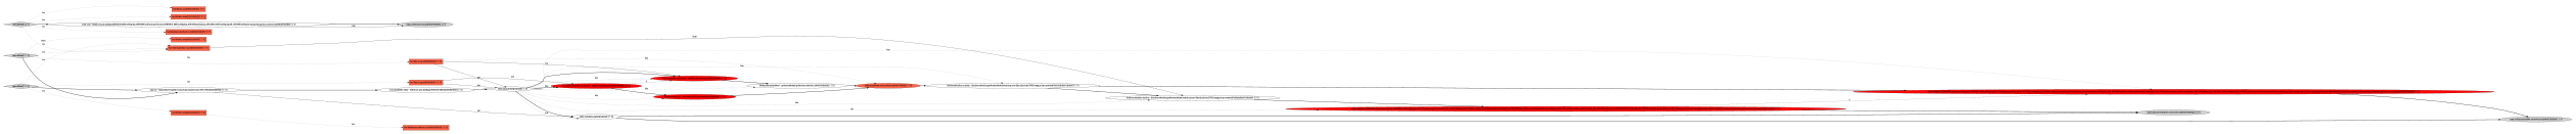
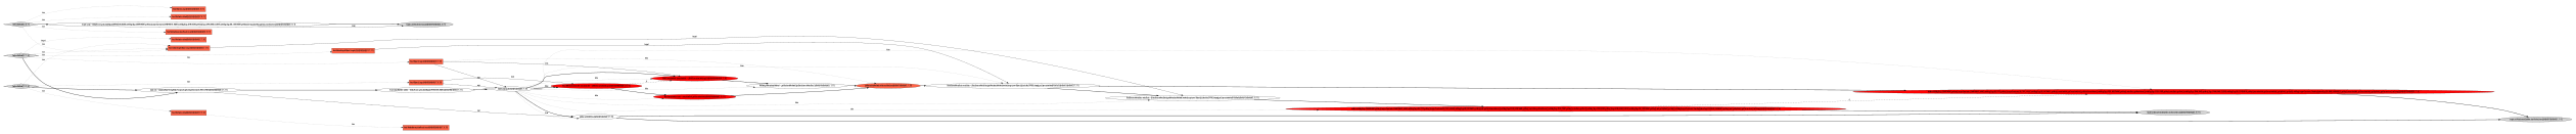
  digraph {
    fontname=Oswald
    rankdir=LR
    node [fillcolor=tomato fontname=Oswald shape=ellipse style=filled]
    edge [fontname=Oswald style=dotted]
    n1 [label="final MethodInvocationResult result@@@2@@@['0', '0', '1']" shape=box]
    n2 [fillcolor=red label="builder.withTag(Tags.COMPONENT.getKey(),JaegerConstants.COMPONENT_NAME).withTag(Tags.DB_TYPE.getKey(),JaegerConstants.DB_TYPE_VALUE).withTag(Tags.DB_INSTANCE.getKey(),unit.getDataSourceName()).withTag(Tags.PEER_HOSTNAME.getKey(),metaData.getHostName()).withTag(Tags.PEER_PORT.getKey(),metaData.getPort()).withTag(Tags.SPAN_KIND.getKey(),Tags.SPAN_KIND_CLIENT).withTag(Tags.DB_STATEMENT.getKey(),unit.getSqlUnit().getSql()).withTag(JaegerConstants.ShardingSphereTags.DB_BIND_VARIABLES.getKey(),unit.getSqlUnit().getParameters().toString())@@@16@@@['1', '0', '0']"]
    n3 [fillcolor=lightgray label="target.setAttachment(builder.startActive(true))@@@18@@@['1', '0', '0']"]
    n4 [fillcolor=red label="builder.withTag(Tags.COMPONENT.getKey(),JaegerConstants.COMPONENT_NAME).withTag(Tags.DB_TYPE.getKey(),JaegerConstants.DB_TYPE_VALUE).withTag(Tags.DB_INSTANCE.getKey(),executionUnit.getExecutionUnit().getDataSourceName()).withTag(Tags.PEER_HOSTNAME.getKey(),metaData.getHostName()).withTag(Tags.PEER_PORT.getKey(),metaData.getPort()).withTag(Tags.SPAN_KIND.getKey(),Tags.SPAN_KIND_CLIENT).withTag(Tags.DB_STATEMENT.getKey(),executionUnit.getExecutionUnit().getSqlUnit().getSql()).withTag(JaegerConstants.ShardingSphereTags.DB_BIND_VARIABLES.getKey(),executionUnit.getExecutionUnit().getSqlUnit().getParameters().toString())@@@15@@@['0', '1', '0']"]
    n5 [fillcolor=lightgray label="target.setAttachment(builder.startActive(true))@@@17@@@['0', '1', '0']"]
    n6 [fillcolor=red label="JDBCExecutionUnit executionUnit = (JDBCExecutionUnit)args(0(@@@9@@@['0', '1', '0']"]
    n7 [fillcolor=white label="Method getMetadataMethod = .getDeclaredMethod(\"getDataSourceMetaData\",)@@@10@@@['0', '1', '0']"]
    n8 [label="getMetadataMethod.setAccessible(true)@@@11@@@['1', '1', '0']"]
    n9 [label="final Method method@@@2@@@['0', '1', '0']" shape=box]
    n10 [label="final Object(( args@@@2@@@['0', '1', '0']" shape=box]
    n11 [fillcolor=white label="(boolean)args(1(@@@5@@@['1', '1', '0']" shape=diamond]
    n12 [fillcolor=red label="final JDBCExecutionUnit executionUnit = (JDBCExecutionUnit)args(0(@@@9@@@['1', '0', '0']"]
    n13 [fillcolor=red label="final ExecutionUnit unit = executionUnit.getExecutionUnit()@@@10@@@['1', '0', '0']"]
    n14 [fillcolor=white label="DataSourceMetaData metaData = (DataSourceMetaData)getMetadataMethod.invoke(target,new Object((((edu.fdu.CPPDG.tinypdg.pe.ExpressionInfo@16d7c67)@@@12@@@['1', '1', '0']"]
    n15 [fillcolor=white label="builder.asChildOf(root)@@@6@@@['1', '1', '0']"]
    n16 [fillcolor=white label="DataSourceMetaData metaData = (DataSourceMetaData)getMetadataMethod.invoke(target,new Object((((edu.fdu.CPPDG.tinypdg.pe.ExpressionInfo@16d7ba6)@@@13@@@['1', '0', '0']"]
    n17 [label="final MethodInvocationResult result@@@2@@@['1', '0', '0']" shape=box]
    n18 [fillcolor=lightgray label="beforeMethod['0', '0', '1']" shape=diamond]
    n19 [label="final Object(( args@@@2@@@['0', '0', '1']" shape=box]
    n20 [label="final AdviceTargetObject target@@@2@@@['1', '1', '1']" shape=box]
    n21 [label="final Method method@@@2@@@['0', '0', '1']" shape=box]
    n22 [fillcolor=white label="Scope scope = GlobalTracer.get().buildSpan(OPERATION_NAME).withTag(Tags.COMPONENT.getKey(),JaegerConstants.COMPONENT_NAME).withTag(Tags.SPAN_KIND.getKey(),Tags.SPAN_KIND_CLIENT).withTag(Tags.DB_STATEMENT.getKey(),String.valueOf(args(0()).startActive(true)@@@3@@@['0', '0', '1']"]
    n23 [fillcolor=lightgray label="target.setAttachment(scope)@@@4@@@['0', '0', '1']"]
+   n24 [label="final AdviceTargetObject target@@@2@@@['0', '1', '0']" shape=box]
    n25 [fillcolor=white label="Span root = (Span)((Map<String,Object>)args(2().get(JaegerConstants.ROOT_SPAN)@@@3@@@['1', '1', '0']"]
    n26 [fillcolor=white label="Tracer.SpanBuilder builder = GlobalTracer.get().buildSpan(OPERATION_NAME)@@@4@@@['1', '1', '0']"]
    n27 [fillcolor=lightgray label="beforeMethod['0', '1', '0']" shape=diamond]
    n28 [fillcolor=lightgray label="beforeMethod['1', '0', '0']" shape=diamond]
    n29 [label="final Method method@@@2@@@['1', '0', '0']" shape=box]
    n30 [label="final Object(( args@@@2@@@['1', '0', '0']" shape=box]
    n2 -> n3 [style=bold]
    n2 -> n4 [label=0 style=dashed]
    n4 -> n5 [style=bold]
    n6 -> n7 [style=bold]
    n7 -> n8 [style=bold]
    n8 -> n14 [style=bold]
    n10 -> n6 [label=args style=solid]
    n10 -> n8 [label=false]
    n10 -> n11 [label=args style=solid]
    n11 -> n2 [label=false]
    n11 -> n4 [label=false]
    n11 -> n6 [style=bold]
    n11 -> n6 [label=false]
    n11 -> n7 [label=false]
    n11 -> n12 [label=false]
    n11 -> n12 [style=bold]
    n11 -> n13 [label=false]
    n11 -> n14 [label=false]
    n11 -> n15 [style=bold]
    n11 -> n15 [label=true]
    n11 -> n16 [label=false]
    n12 -> n6 [label=0 style=dashed]
    n12 -> n13 [style=bold]
    n13 -> n8 [style=bold]
    n14 -> n4 [style=bold]
    n14 -> n16 [style=bold]
    n15 -> n3 [style=bold]
    n15 -> n5 [style=bold]
    n16 -> n2 [style=bold]
    n18 -> n1 [label=true]
    n18 -> n19 [label=true]
    n18 -> n20 [label=true]
    n18 -> n21 [label=true]
    n18 -> n22 [style=bold]
    n20 -> n16 [label=target style=solid]
    n22 -> n23 [style=bold]
    n22 -> n23 [label=scope style=solid]
+   n24 -> n14 [label=target style=solid]
    n25 -> n15 [label=root style=solid]
    n25 -> n26 [style=bold]
    n26 -> n11 [style=bold]
    n27 -> n9 [label=target]
    n27 -> n10 [label=true]
    n27 -> n20 [label=true]
+   n27 -> n24 [label=true]
    n27 -> n25 [style=bold]
    n28 -> n20 [label=true]
    n28 -> n25 [style=bold]
    n28 -> n29 [label=true]
    n28 -> n30 [label=true]
    n29 -> n17 [label=true]
    n30 -> n11 [label=args style=solid]
    n30 -> n12 [label=args style=solid]
  }
